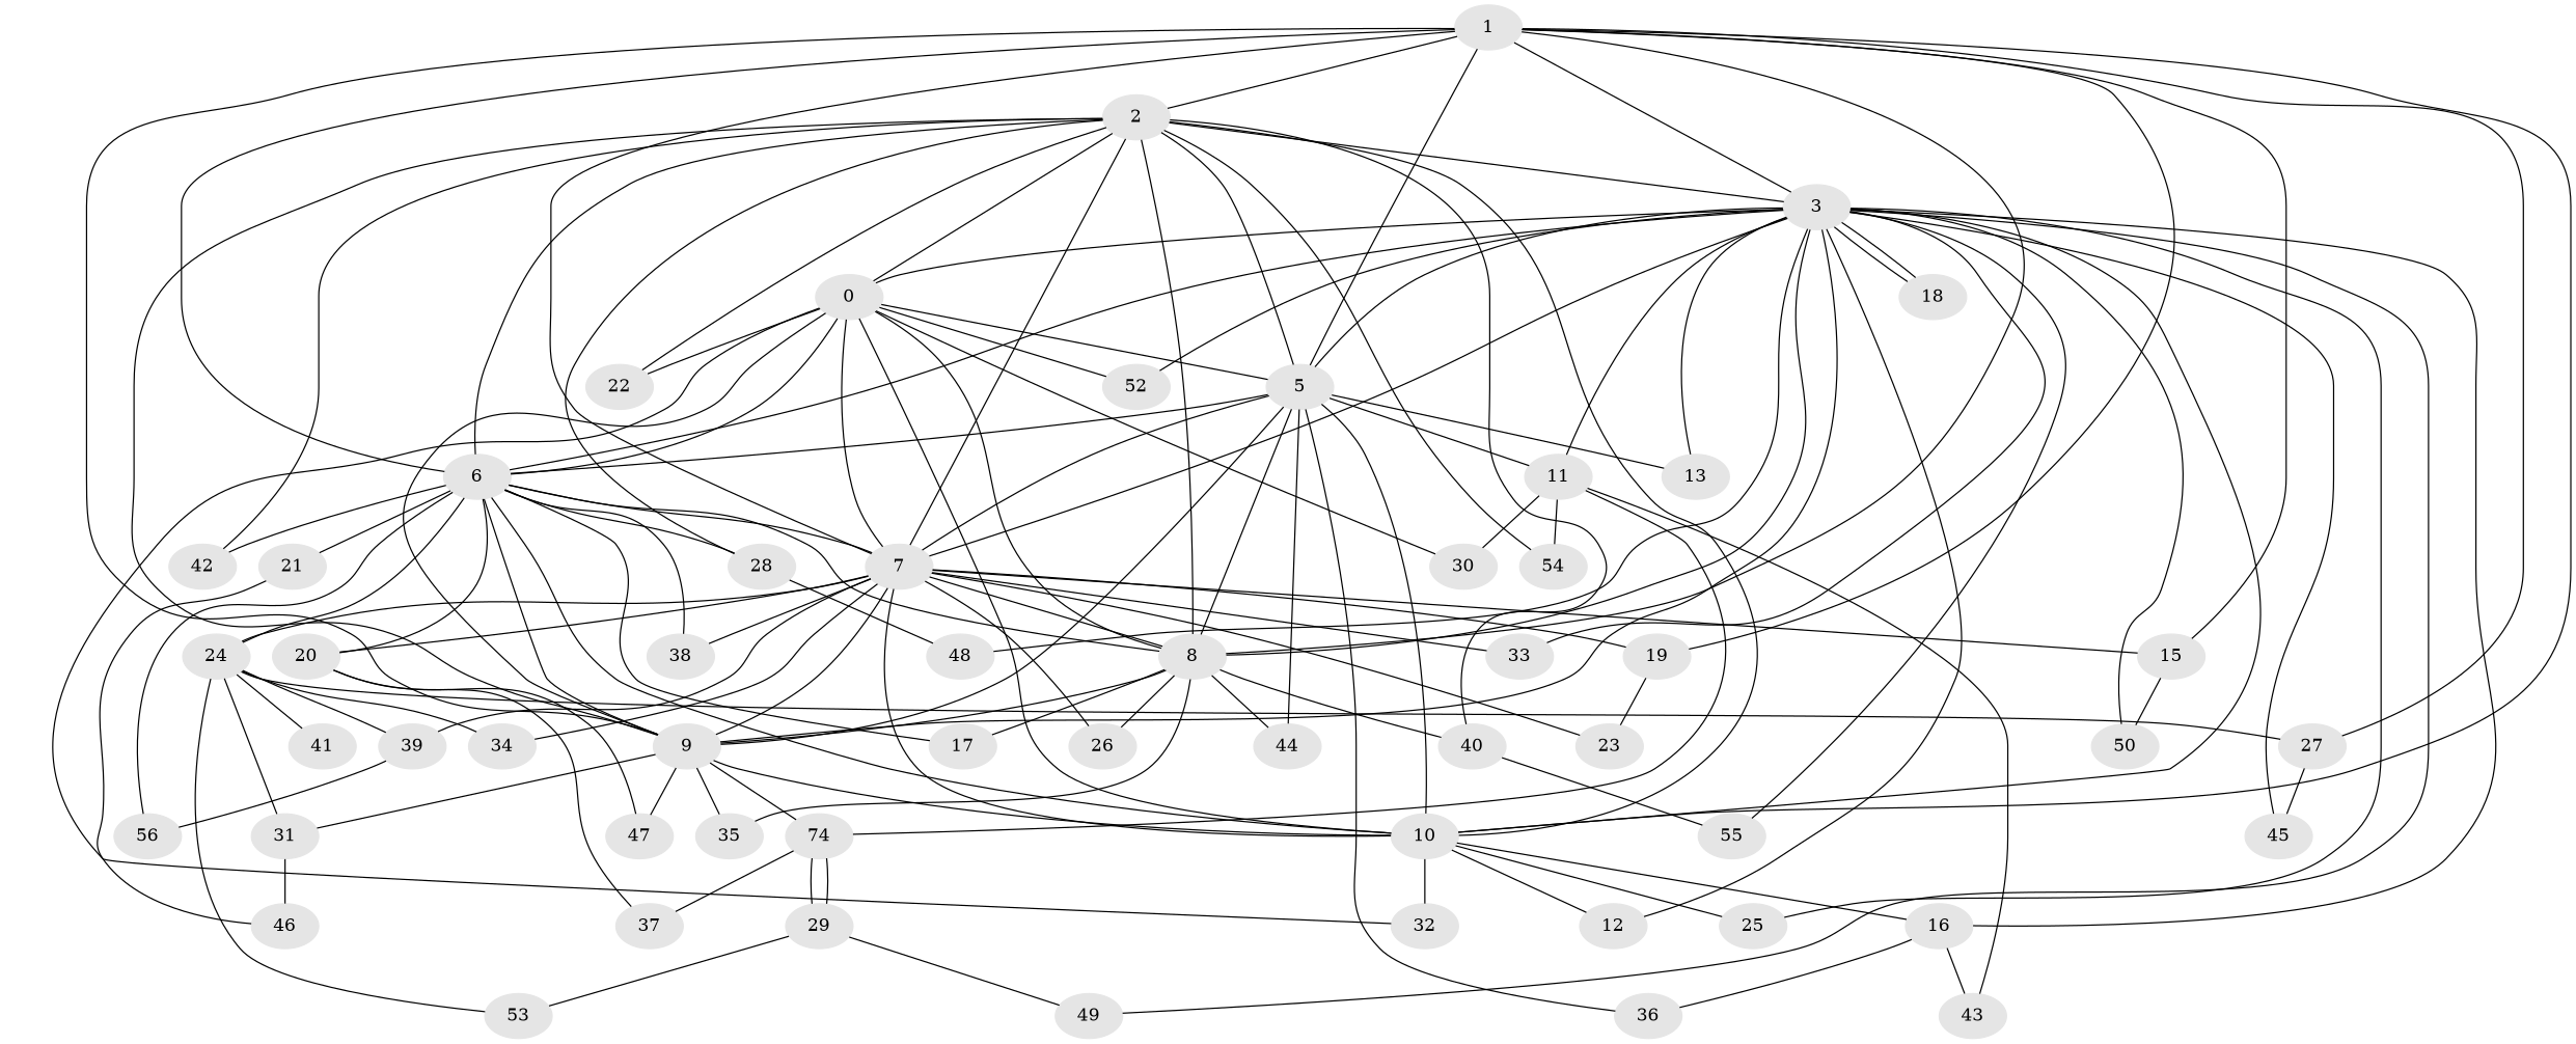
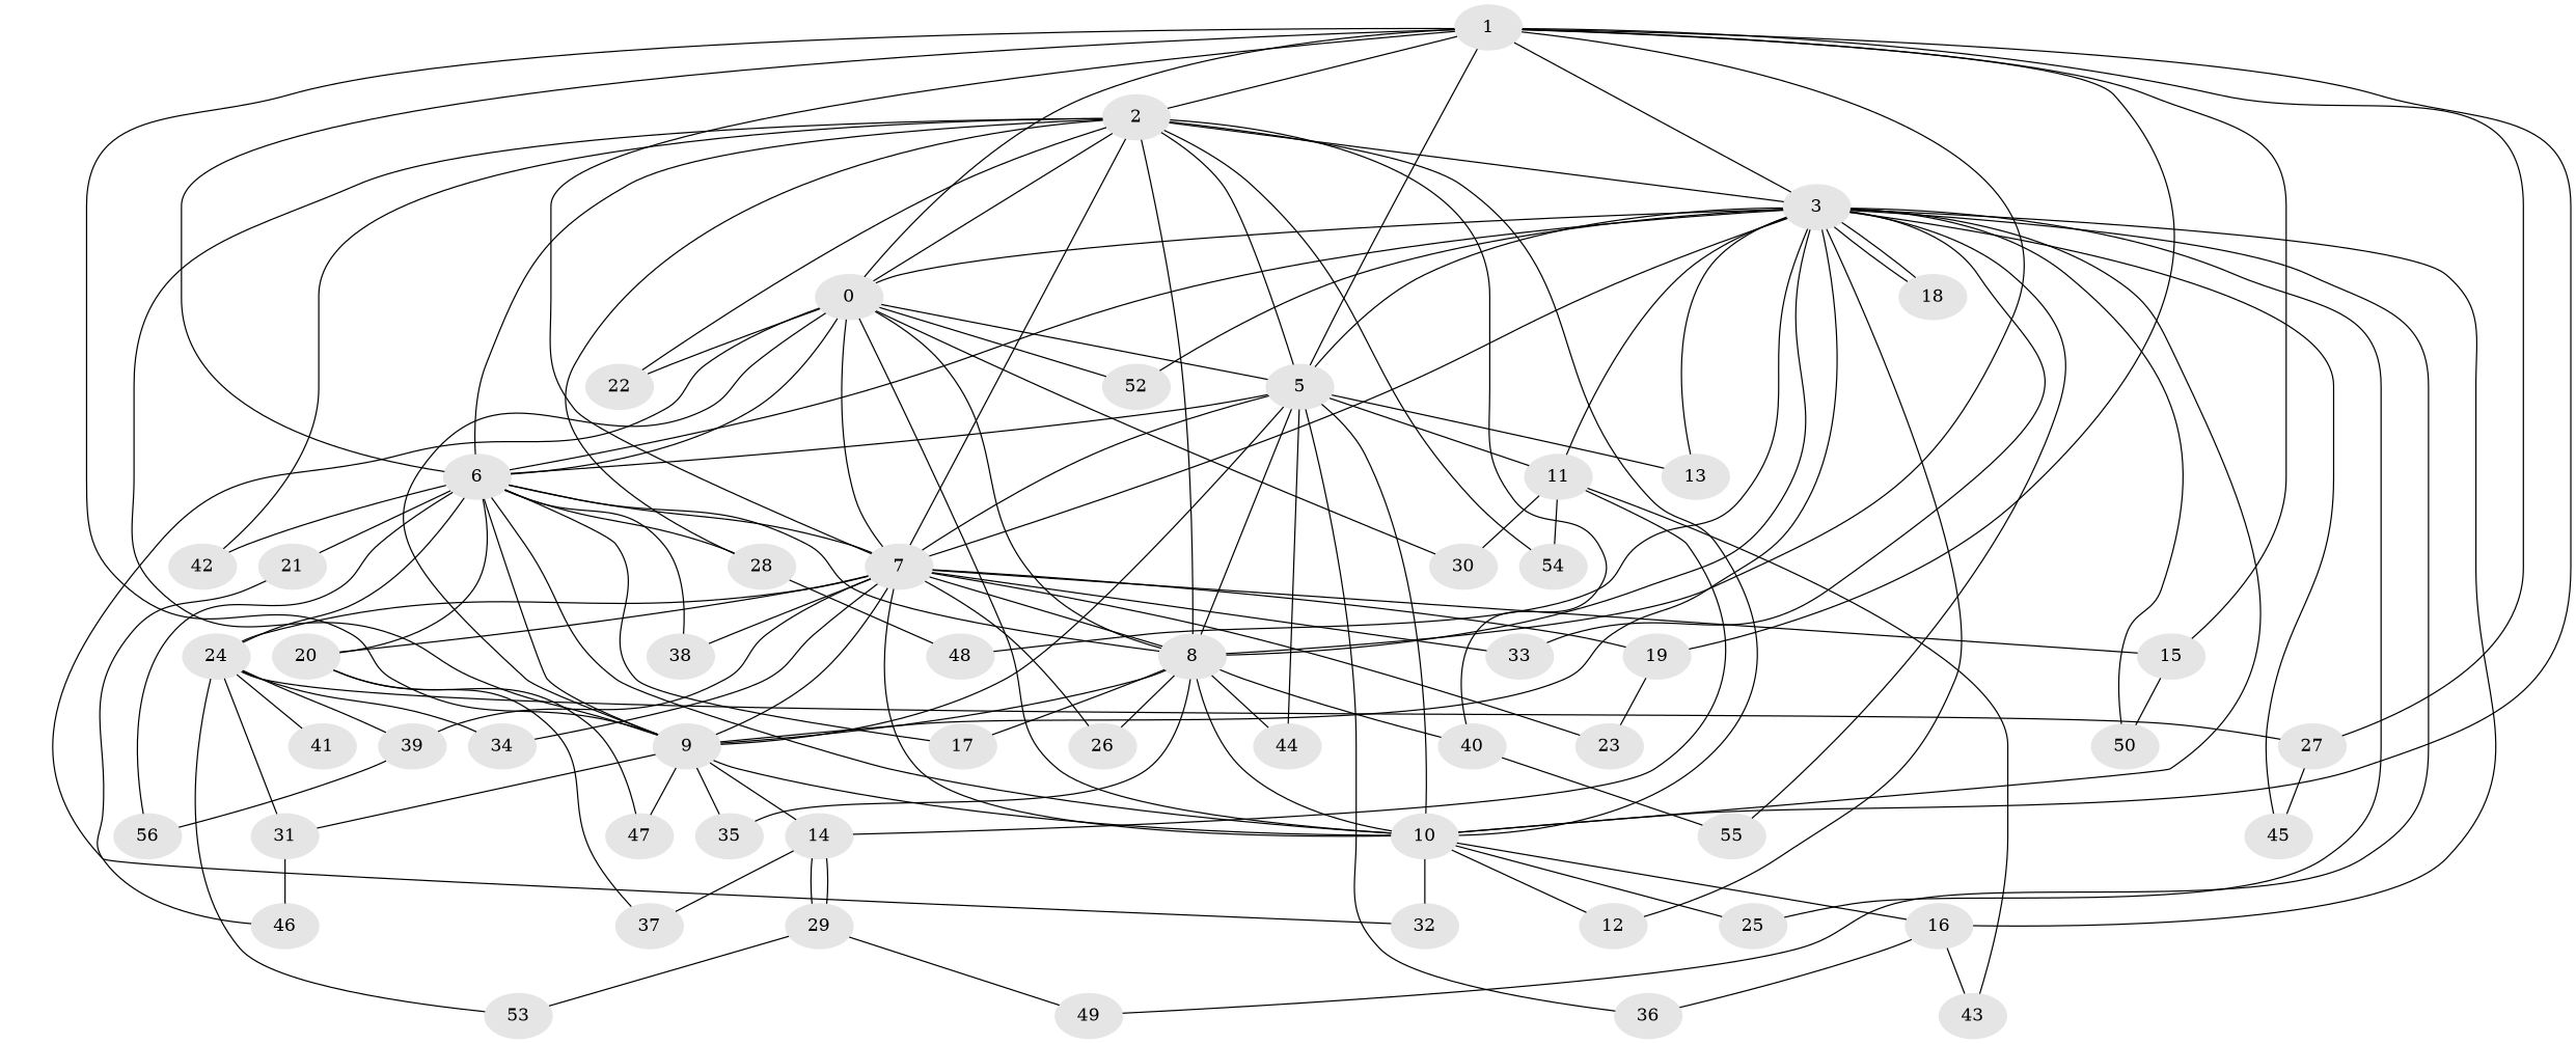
  graph {
    node [color=gray90 style=filled]
    1
    2
    3
    n4 [label=0]
    5
    6
    7
    8
    9
    10
    15
    19
    27
    22
    28
    40
    42
    54
    11
    12
    13
    16
    18
    25
    33
    45
    48
    49
    50
    52
    55
    30
    32
    36
    44
    17
    20
    21
    24
    38
    56
    23
    26
    34
    39
    35
-   14 [label=74]
+   14
    31
    47
    43
    37
    46
    41
    53
    29
    1 -- 2
    1 -- 3
+   1 -- n4
    1 -- 5
    1 -- 6
    1 -- 7
    1 -- 8
    1 -- 9
    1 -- 10
    1 -- 15
    1 -- 19
    1 -- 27
    2 -- 3
    2 -- n4
    2 -- 5
    2 -- 6
    2 -- 7
    2 -- 8
    2 -- 9
    2 -- 10
    2 -- 22
    2 -- 28
    2 -- 40
    2 -- 42
    2 -- 54
    3 -- n4
    3 -- 5
    3 -- 6
    3 -- 7
    3 -- 8
    3 -- 9
    3 -- 10
    3 -- 11
    3 -- 12
    3 -- 13
    3 -- 16
    3 -- 18
    3 -- 18
    3 -- 25
    3 -- 33
    3 -- 45
    3 -- 48
    3 -- 49
    3 -- 50
    3 -- 52
    3 -- 55
    n4 -- 5
    n4 -- 6
    n4 -- 7
    n4 -- 8
    n4 -- 9
    n4 -- 10
    n4 -- 22
    n4 -- 52
    n4 -- 30
    n4 -- 32
    5 -- 6
    5 -- 7
    5 -- 8
    5 -- 9
    5 -- 10
    5 -- 11
    5 -- 13
    5 -- 36
    5 -- 44
    6 -- 7
    6 -- 8
    6 -- 9
    6 -- 10
    6 -- 28
    6 -- 42
    6 -- 17
    6 -- 20
    6 -- 21
    6 -- 24
    6 -- 38
    6 -- 56
    7 -- 8
    7 -- 9
    7 -- 10
    7 -- 15
    7 -- 19
    7 -- 33
    7 -- 20
    7 -- 24
    7 -- 38
    7 -- 23
    7 -- 26
    7 -- 34
    7 -- 39
    8 -- 9
+   8 -- 10
    8 -- 40
    8 -- 44
    8 -- 17
    8 -- 26
    8 -- 35
    9 -- 10
    9 -- 35
    9 -- 14
    9 -- 31
    9 -- 47
    10 -- 12
    10 -- 16
    10 -- 25
    10 -- 32
    15 -- 50
    19 -- 23
    27 -- 45
    28 -- 48
    40 -- 55
    11 -- 54
    11 -- 30
    11 -- 14
    11 -- 43
    16 -- 36
    16 -- 43
    20 -- 47
    20 -- 37
    21 -- 46
    24 -- 27
    24 -- 34
    24 -- 39
    24 -- 31
    24 -- 41
    24 -- 53
    39 -- 56
    14 -- 37
    14 -- 29
    14 -- 29
    31 -- 46
    29 -- 49
    29 -- 53
  }
